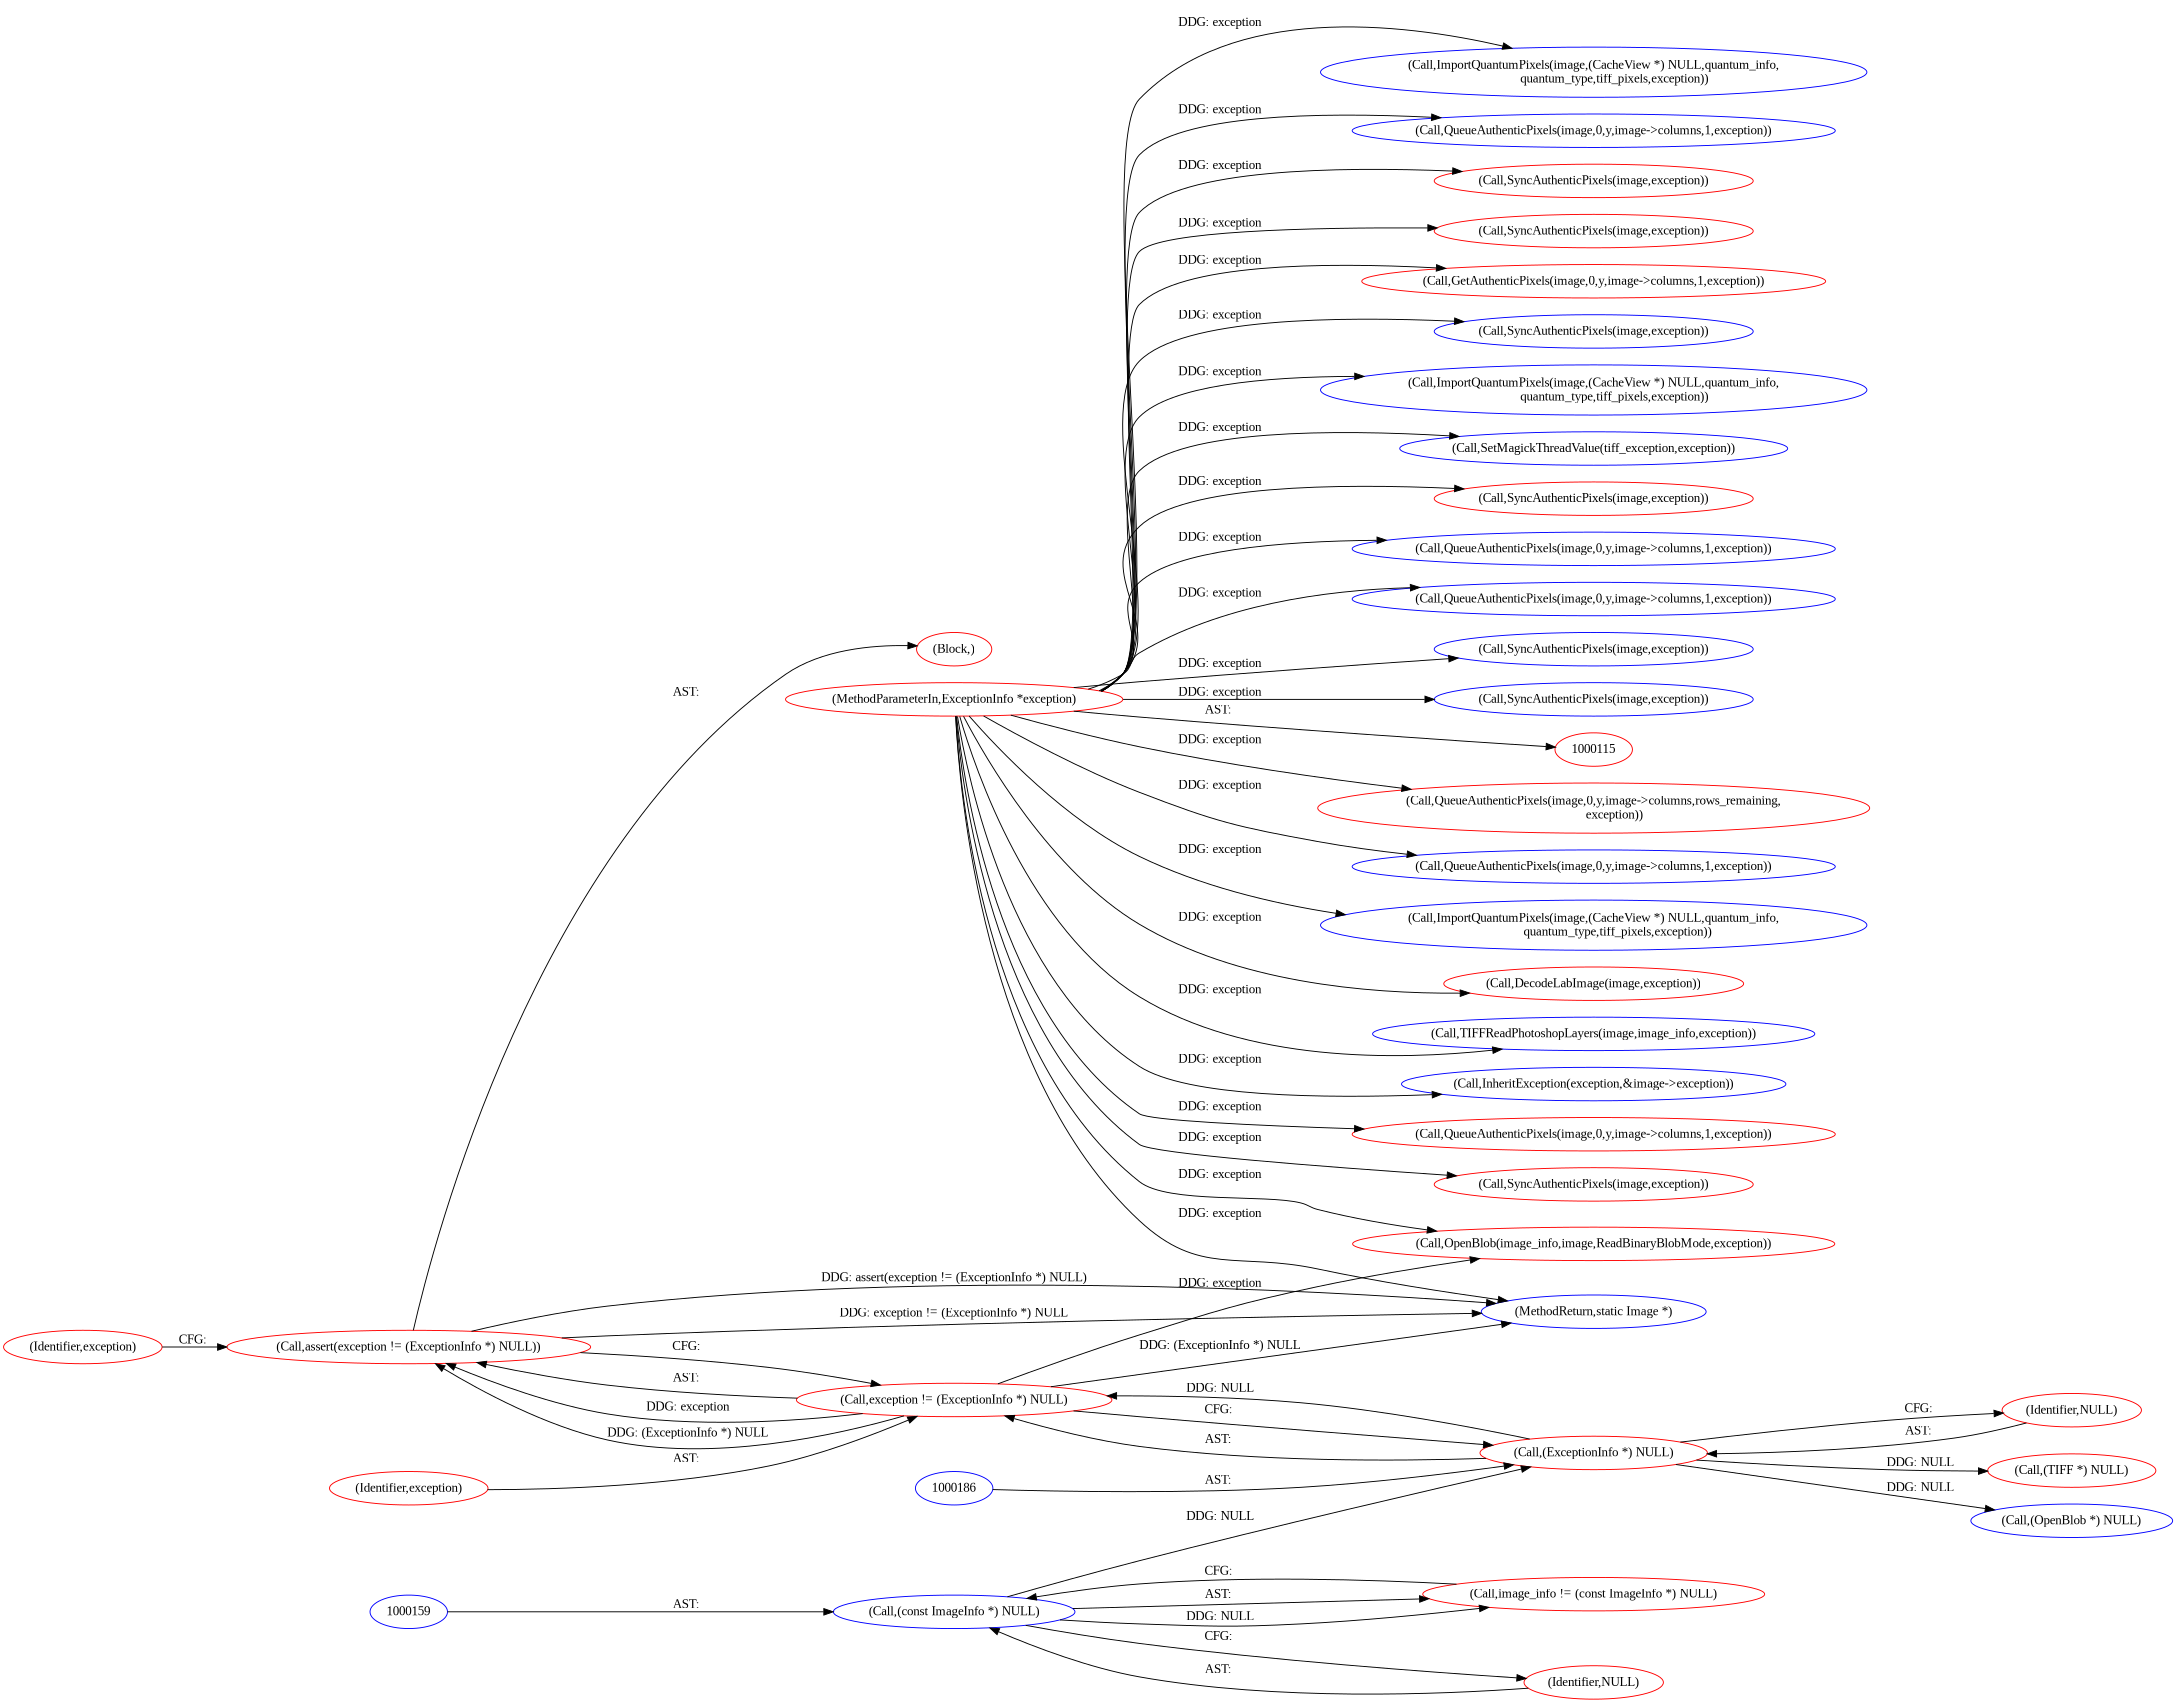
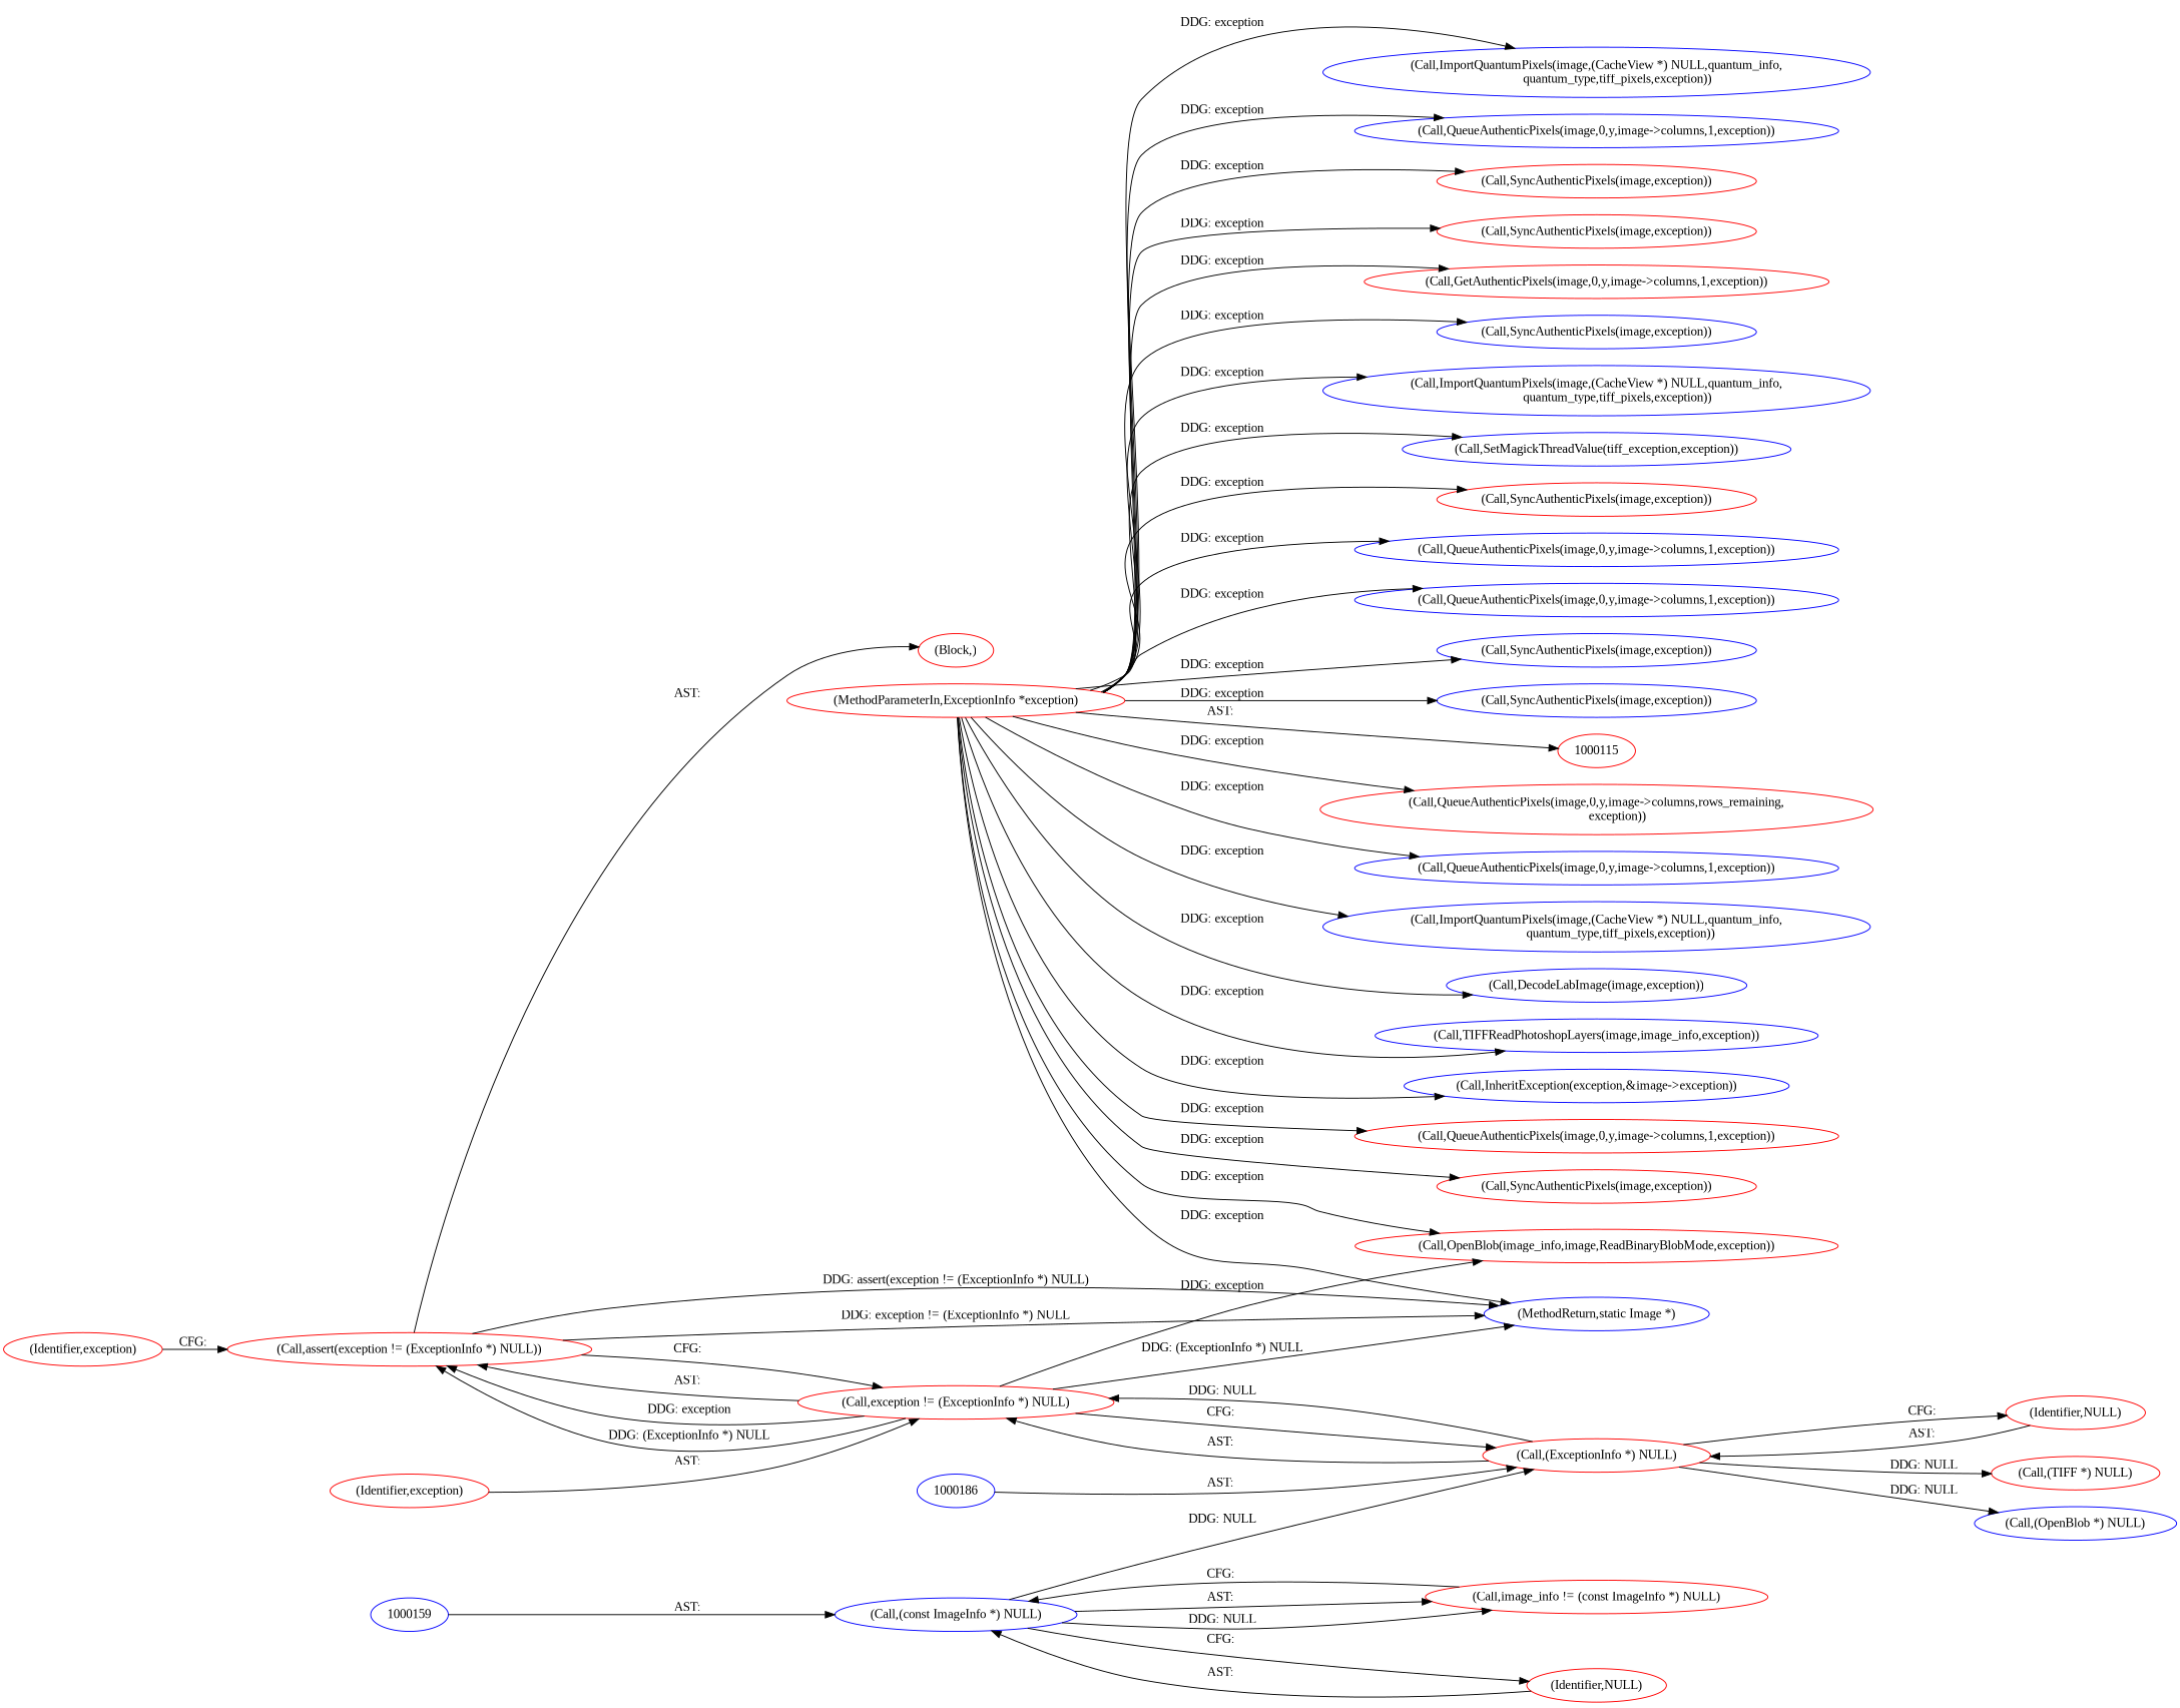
  digraph {
    fontname="Liberation Serif"
    rankdir=LR
    node [color=red fontname="Liberation Serif"]
    edge [fontname="Liberation Serif"]
    n1 [label="(Call,assert(exception != (ExceptionInfo *) NULL))"]
    n2 [label="(Call,exception != (ExceptionInfo *) NULL)"]
    n3 [label="(Block,)"]
    n4 [color=blue label="(MethodReturn,static Image *)"]
    n5 [label="(Call,(ExceptionInfo *) NULL)"]
    n6 [label="(Call,OpenBlob(image_info,image,ReadBinaryBlobMode,exception))"]
    n7 [label="(Identifier,NULL)"]
    n8 [label="(Call,(TIFF *) NULL)"]
    n9 [color=blue label="(Call,(OpenBlob *) NULL)"]
    n10 [label="(MethodParameterIn,ExceptionInfo *exception)"]
    n11 [label="(Call,QueueAuthenticPixels(image,0,y,image->columns,rows_remaining,\n            exception))"]
    n12 [color=blue label="(Call,QueueAuthenticPixels(image,0,y,image->columns,1,exception))"]
    n13 [color=blue label="(Call,ImportQuantumPixels(image,(CacheView *) NULL,quantum_info,\n              quantum_type,tiff_pixels,exception))"]
-   n14 [label="(Call,DecodeLabImage(image,exception))"]
+   n14 [color=blue label="(Call,DecodeLabImage(image,exception))"]
    n15 [color=blue label="(Call,TIFFReadPhotoshopLayers(image,image_info,exception))"]
    n16 [color=blue label="(Call,InheritException(exception,&image->exception))"]
    n17 [label="(Call,QueueAuthenticPixels(image,0,y,image->columns,1,exception))"]
    n18 [label="(Call,SyncAuthenticPixels(image,exception))"]
    n19 [color=blue label="(Call,ImportQuantumPixels(image,(CacheView *) NULL,quantum_info,\n            quantum_type,tiff_pixels,exception))"]
    n20 [color=blue label="(Call,QueueAuthenticPixels(image,0,y,image->columns,1,exception))"]
    n21 [label="(Call,SyncAuthenticPixels(image,exception))"]
    n22 [label="(Call,SyncAuthenticPixels(image,exception))"]
    n23 [label="(Call,GetAuthenticPixels(image,0,y,image->columns,1,exception))"]
    n24 [color=blue label="(Call,SyncAuthenticPixels(image,exception))"]
    n25 [color=blue label="(Call,ImportQuantumPixels(image,(CacheView *) NULL,quantum_info,\n            quantum_type,tiff_pixels,exception))"]
    n26 [color=blue label="(Call,SetMagickThreadValue(tiff_exception,exception))"]
    n27 [label="(Call,SyncAuthenticPixels(image,exception))"]
    n28 [color=blue label="(Call,QueueAuthenticPixels(image,0,y,image->columns,1,exception))"]
    n29 [color=blue label="(Call,QueueAuthenticPixels(image,0,y,image->columns,1,exception))"]
    n30 [color=blue label="(Call,SyncAuthenticPixels(image,exception))"]
    n31 [color=blue label="(Call,SyncAuthenticPixels(image,exception))"]
    1000115
    n33 [color=blue label="(Call,(const ImageInfo *) NULL)"]
    n34 [label="(Identifier,NULL)"]
    n35 [label="(Call,image_info != (const ImageInfo *) NULL)"]
    n36 [label="(Identifier,exception)"]
    n37 [label="(Identifier,exception)"]
    1000186 [color=blue]
    1000159 [color=blue]
    n1 -> n2 [label="CFG: "]
    n1 -> n3 [label="AST: "]
    n1 -> n4 [label="DDG: assert(exception != (ExceptionInfo *) NULL)"]
    n1 -> n4 [label="DDG: exception != (ExceptionInfo *) NULL"]
    n2 -> n1 [label="AST: "]
    n2 -> n1 [label="DDG: exception"]
    n2 -> n1 [label="DDG: (ExceptionInfo *) NULL"]
    n2 -> n4 [label="DDG: (ExceptionInfo *) NULL"]
    n2 -> n5 [label="CFG: "]
    n2 -> n6 [label="DDG: exception"]
    n5 -> n2 [label="AST: "]
    n5 -> n2 [label="DDG: NULL"]
    n5 -> n7 [label="CFG: "]
    n5 -> n8 [label="DDG: NULL"]
    n5 -> n9 [label="DDG: NULL"]
    n7 -> n5 [label="AST: "]
    n10 -> n4 [label="DDG: exception"]
    n10 -> n6 [label="DDG: exception"]
    n10 -> n11 [label="DDG: exception"]
    n10 -> n12 [label="DDG: exception"]
    n10 -> n13 [label="DDG: exception"]
    n10 -> n14 [label="DDG: exception"]
    n10 -> n15 [label="DDG: exception"]
    n10 -> n16 [label="DDG: exception"]
    n10 -> n17 [label="DDG: exception"]
    n10 -> n18 [label="DDG: exception"]
    n10 -> n19 [label="DDG: exception"]
    n10 -> n20 [label="DDG: exception"]
    n10 -> n21 [label="DDG: exception"]
    n10 -> n22 [label="DDG: exception"]
    n10 -> n23 [label="DDG: exception"]
    n10 -> n24 [label="DDG: exception"]
    n10 -> n25 [label="DDG: exception"]
    n10 -> n26 [label="DDG: exception"]
    n10 -> n27 [label="DDG: exception"]
    n10 -> n28 [label="DDG: exception"]
    n10 -> n29 [label="DDG: exception"]
    n10 -> n30 [label="DDG: exception"]
    n10 -> n31 [label="DDG: exception"]
    n10 -> 1000115 [label="AST: "]
    n33 -> n5 [label="DDG: NULL"]
    n33 -> n34 [label="CFG: "]
    n33 -> n35 [label="AST: "]
    n33 -> n35 [label="DDG: NULL"]
    n34 -> n33 [label="AST: "]
    n35 -> n33 [label="CFG: "]
    n36 -> n2 [label="AST: "]
    n37 -> n1 [label="CFG: "]
    1000186 -> n5 [label="AST: "]
    1000159 -> n33 [label="AST: "]
  }
